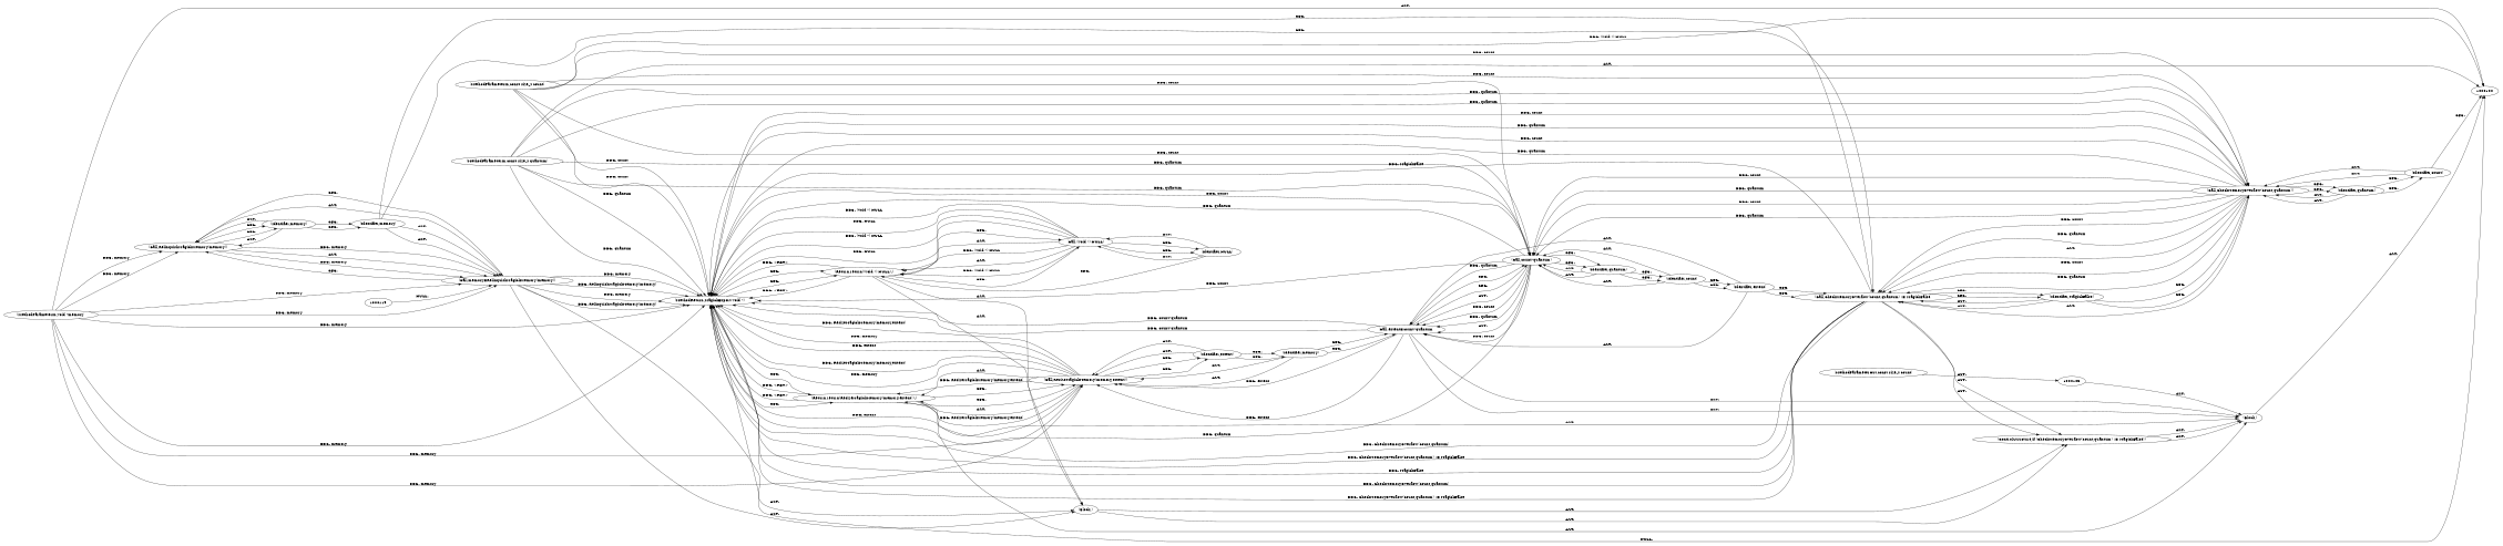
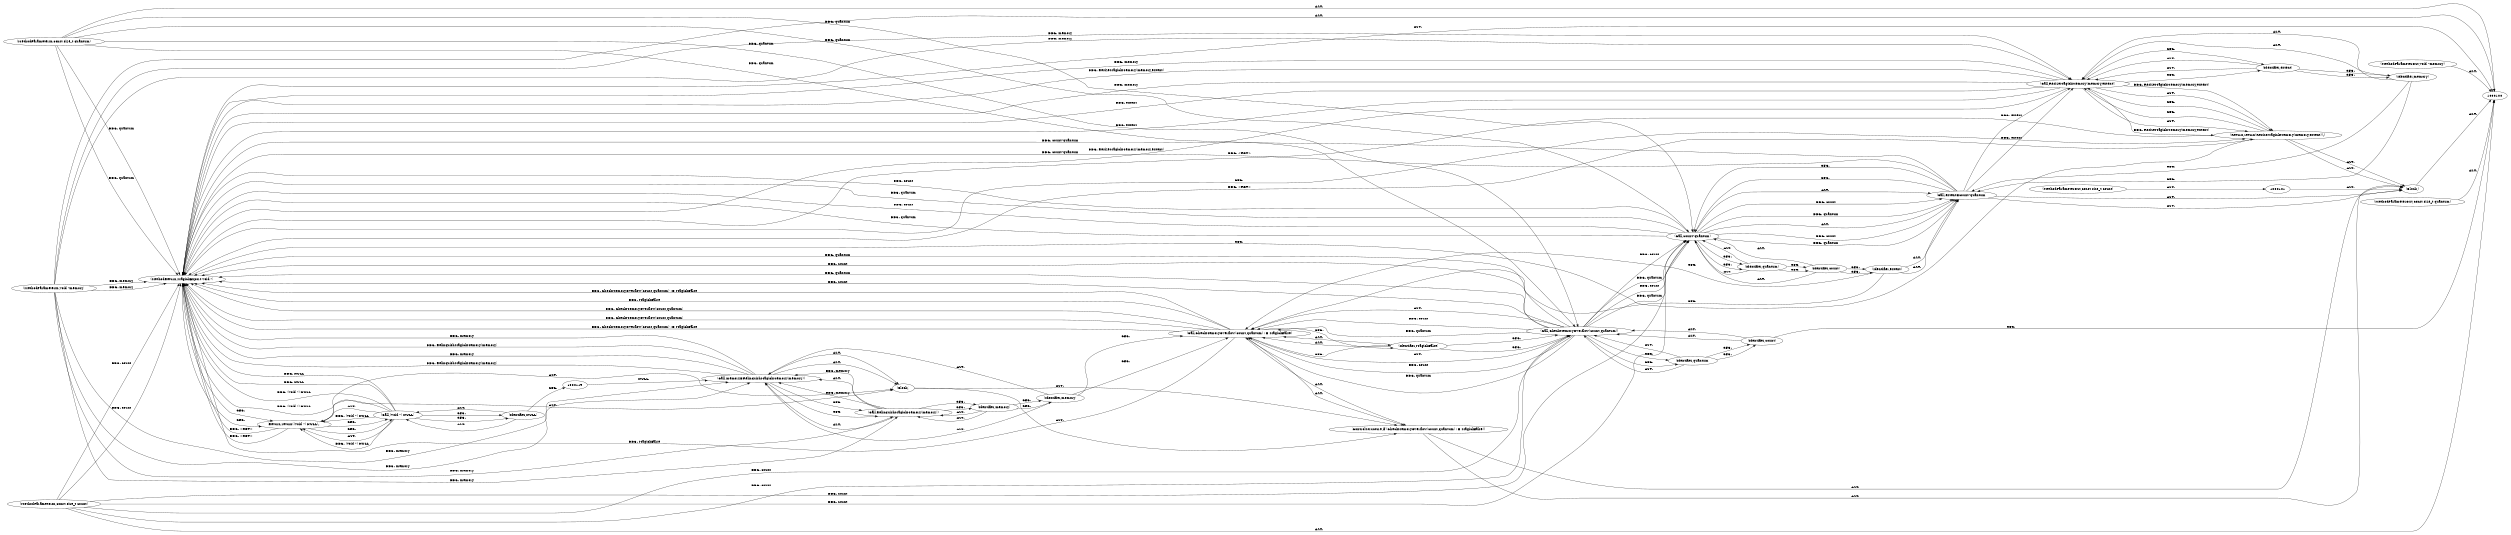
  digraph {
    rankdir=LR
    n1 [label="(MethodReturn,MagickExport void *)"]
    n2 [label="(Return,return((void *) NULL);)"]
    n3 [label="(Return,return(ResizeMagickMemory(memory,extent));)"]
    1000100
    n5 [label="(Call,(void *) NULL)"]
    n6 [label="(Block,)"]
    n7 [label="(Call,ResizeMagickMemory(memory,extent))"]
    n8 [label="(Block,)"]
    n9 [label="(MethodParameterIn,void *memory)"]
    n10 [label="(Call,RelinquishMagickMemory(memory))"]
    n11 [label="(Call,memory=RelinquishMagickMemory(memory))"]
    n12 [label="(Identifier,extent)"]
    n13 [label="(Identifier,memory)"]
+   n14 [label="(MethodParameterOut,void *memory)"]
    n15 [label="(MethodParameterIn,const size_t count)"]
    n16 [label="(Call,count*quantum)"]
    n17 [label="(Call,CheckMemoryOverflow(count,quantum))"]
    n18 [label="(Identifier,quantum)"]
    n19 [label="(Call,extent=count*quantum)"]
    n20 [label="(Call,CheckMemoryOverflow(count,quantum) != MagickFalse)"]
    n21 [label="(Identifier,quantum)"]
    n22 [label="(MethodParameterOut,const size_t count)"]
-   1000105
+   1000105 [label=1000101]
    n24 [label="(Identifier,NULL)"]
    1000119
    n26 [label="(ControlStructure,if (CheckMemoryOverflow(count,quantum) != MagickFalse))"]
    n27 [label="(Identifier,count)"]
    n28 [label="(Identifier,extent)"]
    n29 [label="(Identifier,MagickFalse)"]
    n30 [label="(Identifier,memory)"]
    n31 [label="(MethodParameterIn,const size_t quantum)"]
+   n32 [label="(MethodParameterOut,const size_t quantum)"]
    n33 [label="(Identifier,count)"]
    n34 [label="(Identifier,memory)"]
    n1 -> n2 [label="CFG: "]
    n1 -> n2 [label="CFG: "]
    n1 -> n3 [label="CFG: "]
    n1 -> n3 [label="CFG: "]
-   n1 -> 1000100 [label="NULL: "]
+   n1 -> 1000100 [label="AST: "]
    n2 -> n1 [label="DDG: <RET>"]
    n2 -> n1 [label="DDG: <RET>"]
    n2 -> n5 [label="CFG: "]
    n2 -> n5 [label="CFG: "]
    n2 -> n6 [label="AST: "]
    n2 -> n6 [label="AST: "]
    n3 -> n1 [label="DDG: <RET>"]
    n3 -> n1 [label="DDG: <RET>"]
    n3 -> n7 [label="CFG: "]
    n3 -> n7 [label="CFG: "]
    n3 -> n8 [label="AST: "]
    n3 -> n8 [label="AST: "]
    n5 -> n1 [label="DDG: (void *) NULL"]
    n5 -> n1 [label="DDG: NULL"]
    n5 -> n1 [label="DDG: (void *) NULL"]
    n5 -> n1 [label="DDG: NULL"]
    n5 -> n2 [label="AST: "]
    n5 -> n2 [label="DDG: (void *) NULL"]
    n5 -> n2 [label="AST: "]
    n5 -> n2 [label="DDG: (void *) NULL"]
    n5 -> n24 [label="CFG: "]
    n5 -> n24 [label="CFG: "]
    n6 -> n26 [label="AST: "]
    n6 -> n26 [label="AST: "]
    n7 -> n1 [label="DDG: ResizeMagickMemory(memory,extent)"]
    n7 -> n1 [label="DDG: memory"]
    n7 -> n1 [label="DDG: extent"]
    n7 -> n1 [label="DDG: ResizeMagickMemory(memory,extent)"]
    n7 -> n1 [label="DDG: memory"]
    n7 -> n1 [label="DDG: extent"]
    n7 -> n3 [label="AST: "]
    n7 -> n3 [label="DDG: ResizeMagickMemory(memory,extent)"]
    n7 -> n3 [label="AST: "]
    n7 -> n3 [label="DDG: ResizeMagickMemory(memory,extent)"]
    n7 -> n12 [label="CFG: "]
    n7 -> n12 [label="CFG: "]
    n8 -> 1000100 [label="AST: "]
    n9 -> n1 [label="DDG: memory"]
    n9 -> n1 [label="DDG: memory"]
    n9 -> 1000100 [label="AST: "]
    n9 -> n7 [label="DDG: memory"]
    n9 -> n7 [label="DDG: memory"]
    n9 -> n10 [label="DDG: memory"]
    n9 -> n10 [label="DDG: memory"]
    n9 -> n11 [label="DDG: memory"]
    n9 -> n11 [label="DDG: memory"]
    n10 -> n11 [label="AST: "]
    n10 -> n11 [label="DDG: memory"]
    n10 -> n11 [label="AST: "]
    n10 -> n11 [label="DDG: memory"]
    n10 -> n13 [label="CFG: "]
    n10 -> n13 [label="CFG: "]
    n11 -> n1 [label="DDG: memory"]
    n11 -> n1 [label="DDG: RelinquishMagickMemory(memory)"]
    n11 -> n1 [label="DDG: memory"]
    n11 -> n1 [label="DDG: RelinquishMagickMemory(memory)"]
    n11 -> n6 [label="AST: "]
    n11 -> n6 [label="AST: "]
    n11 -> n10 [label="CFG: "]
    n11 -> n10 [label="CFG: "]
    n12 -> n7 [label="AST: "]
    n12 -> n7 [label="AST: "]
    n12 -> n30 [label="CFG: "]
    n12 -> n30 [label="CFG: "]
    n13 -> n10 [label="AST: "]
    n13 -> n10 [label="AST: "]
    n13 -> n34 [label="CFG: "]
    n13 -> n34 [label="CFG: "]
+   n14 -> 1000100 [label="AST: "]
    n15 -> n1 [label="DDG: count"]
    n15 -> n1 [label="DDG: count"]
-   n15 -> 1000100 [label="DDG: (void *) NULL"]
+   n15 -> 1000100 [label="AST: "]
    n15 -> n16 [label="DDG: count"]
    n15 -> n16 [label="DDG: count"]
    n15 -> n17 [label="DDG: count"]
    n15 -> n17 [label="DDG: count"]
    n16 -> n1 [label="DDG: quantum"]
    n16 -> n1 [label="DDG: count"]
    n16 -> n1 [label="DDG: quantum"]
    n16 -> n1 [label="DDG: count"]
    n16 -> n18 [label="CFG: "]
    n16 -> n18 [label="CFG: "]
    n16 -> n19 [label="AST: "]
    n16 -> n19 [label="DDG: count"]
    n16 -> n19 [label="DDG: quantum"]
    n16 -> n19 [label="AST: "]
    n16 -> n19 [label="DDG: count"]
    n16 -> n19 [label="DDG: quantum"]
    n17 -> n1 [label="DDG: count"]
    n17 -> n1 [label="DDG: quantum"]
    n17 -> n1 [label="DDG: count"]
    n17 -> n1 [label="DDG: quantum"]
    n17 -> n16 [label="DDG: count"]
    n17 -> n16 [label="DDG: quantum"]
    n17 -> n16 [label="DDG: count"]
    n17 -> n16 [label="DDG: quantum"]
    n17 -> n20 [label="AST: "]
    n17 -> n20 [label="DDG: count"]
    n17 -> n20 [label="DDG: quantum"]
    n17 -> n20 [label="AST: "]
    n17 -> n20 [label="DDG: count"]
    n17 -> n20 [label="DDG: quantum"]
    n17 -> n21 [label="CFG: "]
    n17 -> n21 [label="CFG: "]
    n18 -> n16 [label="AST: "]
    n18 -> n16 [label="AST: "]
    n18 -> n27 [label="CFG: "]
    n18 -> n27 [label="CFG: "]
    n19 -> n1 [label="DDG: count*quantum"]
    n19 -> n1 [label="DDG: count*quantum"]
    n19 -> n7 [label="DDG: extent"]
    n19 -> n7 [label="DDG: extent"]
    n19 -> n8 [label="AST: "]
    n19 -> n8 [label="AST: "]
    n19 -> n16 [label="CFG: "]
    n19 -> n16 [label="CFG: "]
    n20 -> n1 [label="DDG: CheckMemoryOverflow(count,quantum)"]
    n20 -> n1 [label="DDG: CheckMemoryOverflow(count,quantum) != MagickFalse"]
    n20 -> n1 [label="DDG: MagickFalse"]
    n20 -> n1 [label="DDG: CheckMemoryOverflow(count,quantum)"]
    n20 -> n1 [label="DDG: CheckMemoryOverflow(count,quantum) != MagickFalse"]
    n20 -> n1 [label="DDG: MagickFalse"]
    n20 -> n26 [label="AST: "]
    n20 -> n26 [label="AST: "]
    n20 -> n29 [label="CFG: "]
    n20 -> n29 [label="CFG: "]
    n21 -> n17 [label="AST: "]
    n21 -> n17 [label="AST: "]
    n21 -> n33 [label="CFG: "]
    n21 -> n33 [label="CFG: "]
    n22 -> 1000105 [label="AST: "]
    1000105 -> n8 [label="AST: "]
    n24 -> n5 [label="AST: "]
    n24 -> n5 [label="AST: "]
-   n24 -> n2 [label="CFG: "]
+   n24 -> 1000119 [label="CFG: "]
    1000119 -> n11 [label="NULL: "]
    n26 -> n8 [label="AST: "]
    n26 -> n8 [label="AST: "]
    n27 -> n16 [label="AST: "]
    n27 -> n16 [label="AST: "]
    n27 -> n28 [label="CFG: "]
    n27 -> n28 [label="CFG: "]
    n28 -> n19 [label="AST: "]
    n28 -> n19 [label="AST: "]
    n28 -> n20 [label="CFG: "]
    n28 -> n20 [label="CFG: "]
    n29 -> n17 [label="CFG: "]
    n29 -> n17 [label="CFG: "]
    n29 -> n20 [label="AST: "]
    n29 -> n20 [label="AST: "]
    n30 -> n7 [label="AST: "]
    n30 -> n7 [label="AST: "]
    n30 -> n19 [label="CFG: "]
    n30 -> n19 [label="CFG: "]
    n31 -> n1 [label="DDG: quantum"]
    n31 -> n1 [label="DDG: quantum"]
    n31 -> 1000100 [label="AST: "]
    n31 -> n16 [label="DDG: quantum"]
    n31 -> n16 [label="DDG: quantum"]
    n31 -> n17 [label="DDG: quantum"]
    n31 -> n17 [label="DDG: quantum"]
+   n32 -> 1000100 [label="AST: "]
    n33 -> 1000100 [label="CFG: "]
    n33 -> n17 [label="AST: "]
    n33 -> n17 [label="AST: "]
    n34 -> n11 [label="AST: "]
    n34 -> n11 [label="AST: "]
    n34 -> n20 [label="CFG: "]
    n34 -> n20 [label="CFG: "]
  }
